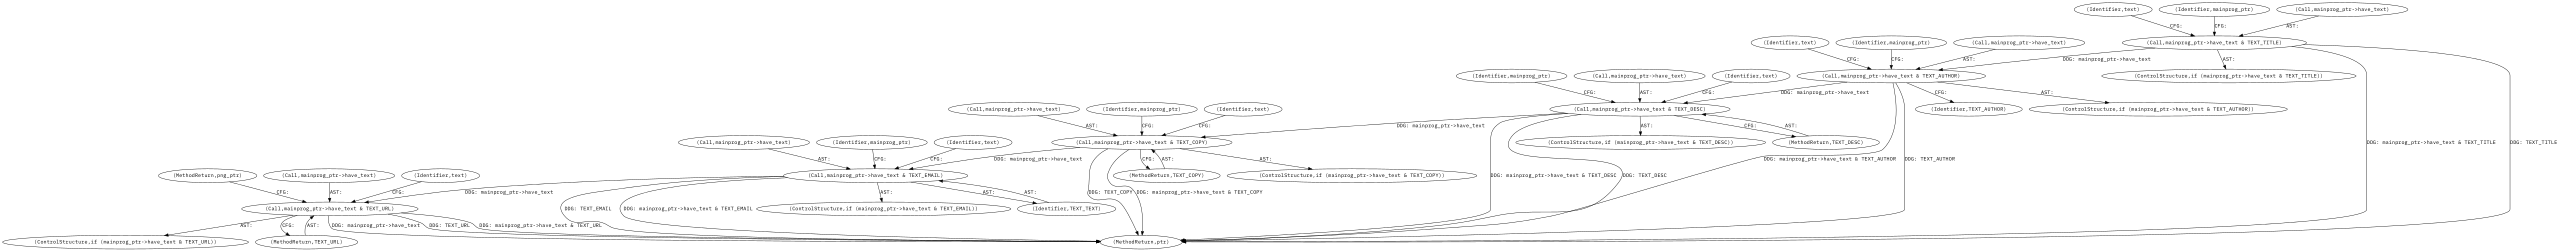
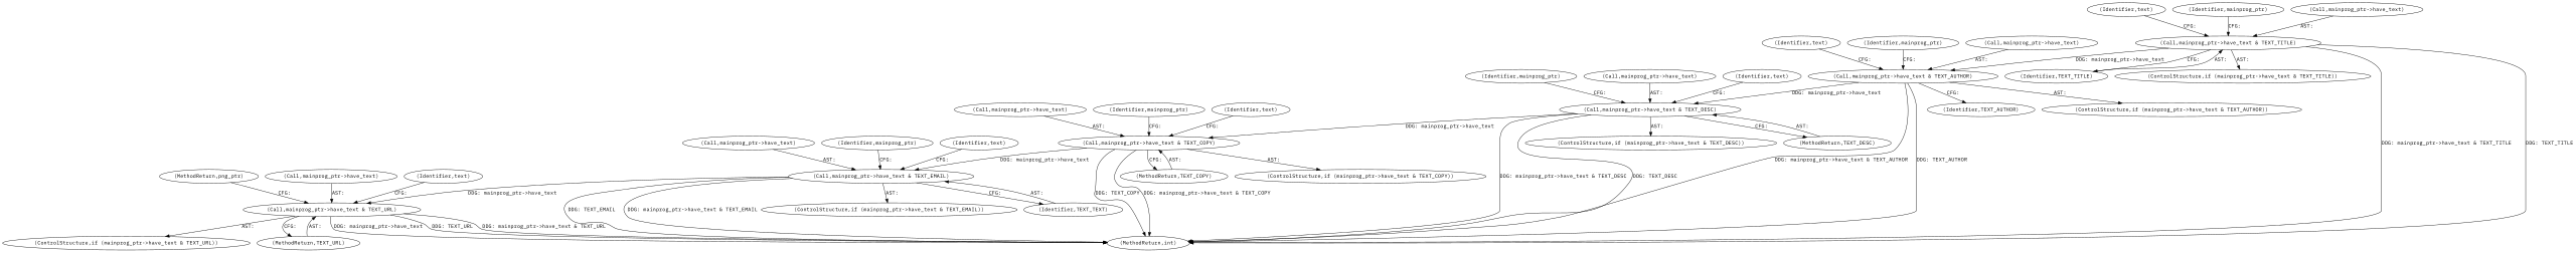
  digraph {
    fontname="IBM Plex Mono"
    node [fontname="IBM Plex Mono"]
    edge [fontname="IBM Plex Mono"]
    n1 [label="(Call,mainprog_ptr->have_text & TEXT_TITLE)"]
    n2 [label="(Call,mainprog_ptr->have_text & TEXT_AUTHOR)"]
+   n3 [label="(Identifier,TEXT_TITLE)"]
    n4 [label="(ControlStructure,if (mainprog_ptr->have_text & TEXT_TITLE))"]
-   n5 [label="(MethodReturn,ptr)"]
+   n5 [label="(MethodReturn,int)"]
    n6 [label="(Call,mainprog_ptr->have_text & TEXT_DESC)"]
    n7 [label="(Identifier,TEXT_AUTHOR)"]
    n8 [label="(ControlStructure,if (mainprog_ptr->have_text & TEXT_AUTHOR))"]
    n9 [label="(Call,mainprog_ptr->have_text & TEXT_COPY)"]
    n10 [label="(ControlStructure,if (mainprog_ptr->have_text & TEXT_DESC))"]
    n11 [label="(MethodReturn,TEXT_DESC)"]
    n12 [label="(Call,mainprog_ptr->have_text & TEXT_EMAIL)"]
    n13 [label="(MethodReturn,TEXT_COPY)"]
    n14 [label="(ControlStructure,if (mainprog_ptr->have_text & TEXT_COPY))"]
    n15 [label="(Call,mainprog_ptr->have_text & TEXT_URL)"]
    n16 [label="(ControlStructure,if (mainprog_ptr->have_text & TEXT_EMAIL))"]
    n17 [label="(Identifier,TEXT_TEXT)"]
    n18 [label="(ControlStructure,if (mainprog_ptr->have_text & TEXT_URL))"]
    n19 [label="(MethodReturn,TEXT_URL)"]
    n20 [label="(Call,mainprog_ptr->have_text)"]
    n21 [label="(MethodReturn,png_ptr)"]
    n22 [label="(Identifier,mainprog_ptr)"]
    n23 [label="(Call,mainprog_ptr->have_text)"]
    n24 [label="(Call,mainprog_ptr->have_text)"]
    n25 [label="(Identifier,mainprog_ptr)"]
    n26 [label="(Call,mainprog_ptr->have_text)"]
    n27 [label="(Identifier,mainprog_ptr)"]
    n28 [label="(Identifier,text)"]
    n29 [label="(Identifier,text)"]
    n30 [label="(Identifier,mainprog_ptr)"]
    n31 [label="(Identifier,text)"]
    n32 [label="(Identifier,text)"]
    n33 [label="(Call,mainprog_ptr->have_text)"]
    n34 [label="(Identifier,text)"]
    n35 [label="(Identifier,mainprog_ptr)"]
    n36 [label="(Identifier,text)"]
    n37 [label="(Call,mainprog_ptr->have_text)"]
    n1 -> n2 [label="DDG: mainprog_ptr->have_text"]
+   n1 -> n3 [label="CFG: "]
    n1 -> n4 [label="AST: "]
    n1 -> n5 [label="DDG: mainprog_ptr->have_text & TEXT_TITLE"]
    n1 -> n5 [label="DDG: TEXT_TITLE"]
    n2 -> n5 [label="DDG: mainprog_ptr->have_text & TEXT_AUTHOR"]
    n2 -> n5 [label="DDG: TEXT_AUTHOR"]
    n2 -> n6 [label="DDG: mainprog_ptr->have_text"]
    n2 -> n7 [label="CFG: "]
    n2 -> n8 [label="AST: "]
+   n3 -> n1 [label="AST: "]
    n6 -> n5 [label="DDG: mainprog_ptr->have_text & TEXT_DESC"]
    n6 -> n5 [label="DDG: TEXT_DESC"]
    n6 -> n9 [label="DDG: mainprog_ptr->have_text"]
    n6 -> n10 [label="AST: "]
    n6 -> n11 [label="CFG: "]
    n9 -> n5 [label="DDG: TEXT_COPY"]
    n9 -> n5 [label="DDG: mainprog_ptr->have_text & TEXT_COPY"]
    n9 -> n12 [label="DDG: mainprog_ptr->have_text"]
    n9 -> n13 [label="CFG: "]
    n9 -> n14 [label="AST: "]
    n11 -> n6 [label="AST: "]
    n12 -> n5 [label="DDG: TEXT_EMAIL"]
    n12 -> n5 [label="DDG: mainprog_ptr->have_text & TEXT_EMAIL"]
    n12 -> n15 [label="DDG: mainprog_ptr->have_text"]
    n12 -> n16 [label="AST: "]
-   n12 -> n17 [label="AST: "]
+   n12 -> n17 [label="CFG: "]
    n13 -> n9 [label="AST: "]
    n15 -> n5 [label="DDG: mainprog_ptr->have_text"]
    n15 -> n5 [label="DDG: TEXT_URL"]
    n15 -> n5 [label="DDG: mainprog_ptr->have_text & TEXT_URL"]
    n15 -> n18 [label="AST: "]
    n15 -> n19 [label="CFG: "]
    n17 -> n12 [label="AST: "]
    n19 -> n15 [label="AST: "]
    n20 -> n12 [label="AST: "]
    n21 -> n15 [label="CFG: "]
    n22 -> n12 [label="CFG: "]
    n23 -> n9 [label="AST: "]
    n24 -> n15 [label="AST: "]
    n25 -> n6 [label="CFG: "]
    n26 -> n6 [label="AST: "]
    n27 -> n9 [label="CFG: "]
    n28 -> n12 [label="CFG: "]
    n29 -> n2 [label="CFG: "]
    n30 -> n2 [label="CFG: "]
    n31 -> n6 [label="CFG: "]
    n32 -> n1 [label="CFG: "]
    n33 -> n2 [label="AST: "]
    n34 -> n15 [label="CFG: "]
    n35 -> n1 [label="CFG: "]
    n36 -> n9 [label="CFG: "]
    n37 -> n1 [label="AST: "]
  }
